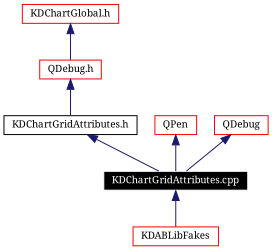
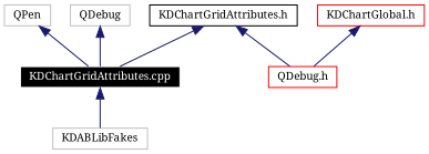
  digraph {
    fontname="Noto Serif"
    node [color=grey75 fontname="Noto Serif" fontsize=10 shape=record]
    edge [color=midnightblue dir=back fontname="Noto Serif" fontsize=10 labelfontname=Helvetica labelfontsize=10 style=solid]
    n1 [color=white fillcolor=black fontcolor=white height=0.2 label="KDChartGridAttributes.cpp" style=filled width=0.4]
-   n2 [color=red height=0.2 label=KDABLibFakes width=0.4]
+   n2 [height=0.2 label=KDABLibFakes width=0.4]
    n3 [color=black height=0.2 label="KDChartGridAttributes.h" width=0.4]
    n4 [color=red height=0.2 label="KDChartGlobal.h" width=0.4]
    n5 [color=red height=0.2 label="QDebug.h" width=0.4]
-   n6 [color=red height=0.2 label=QPen width=0.4]
-   n7 [color=red height=0.2 label=QDebug width=0.4]
+   n6 [height=0.2 label=QPen width=0.4]
+   n7 [height=0.2 label=QDebug width=0.4]
    n1 -> n2
    n3 -> n1
    n4 -> n5
-   n5 -> n3
+   n3 -> n5
    n6 -> n1
    n7 -> n1
  }
